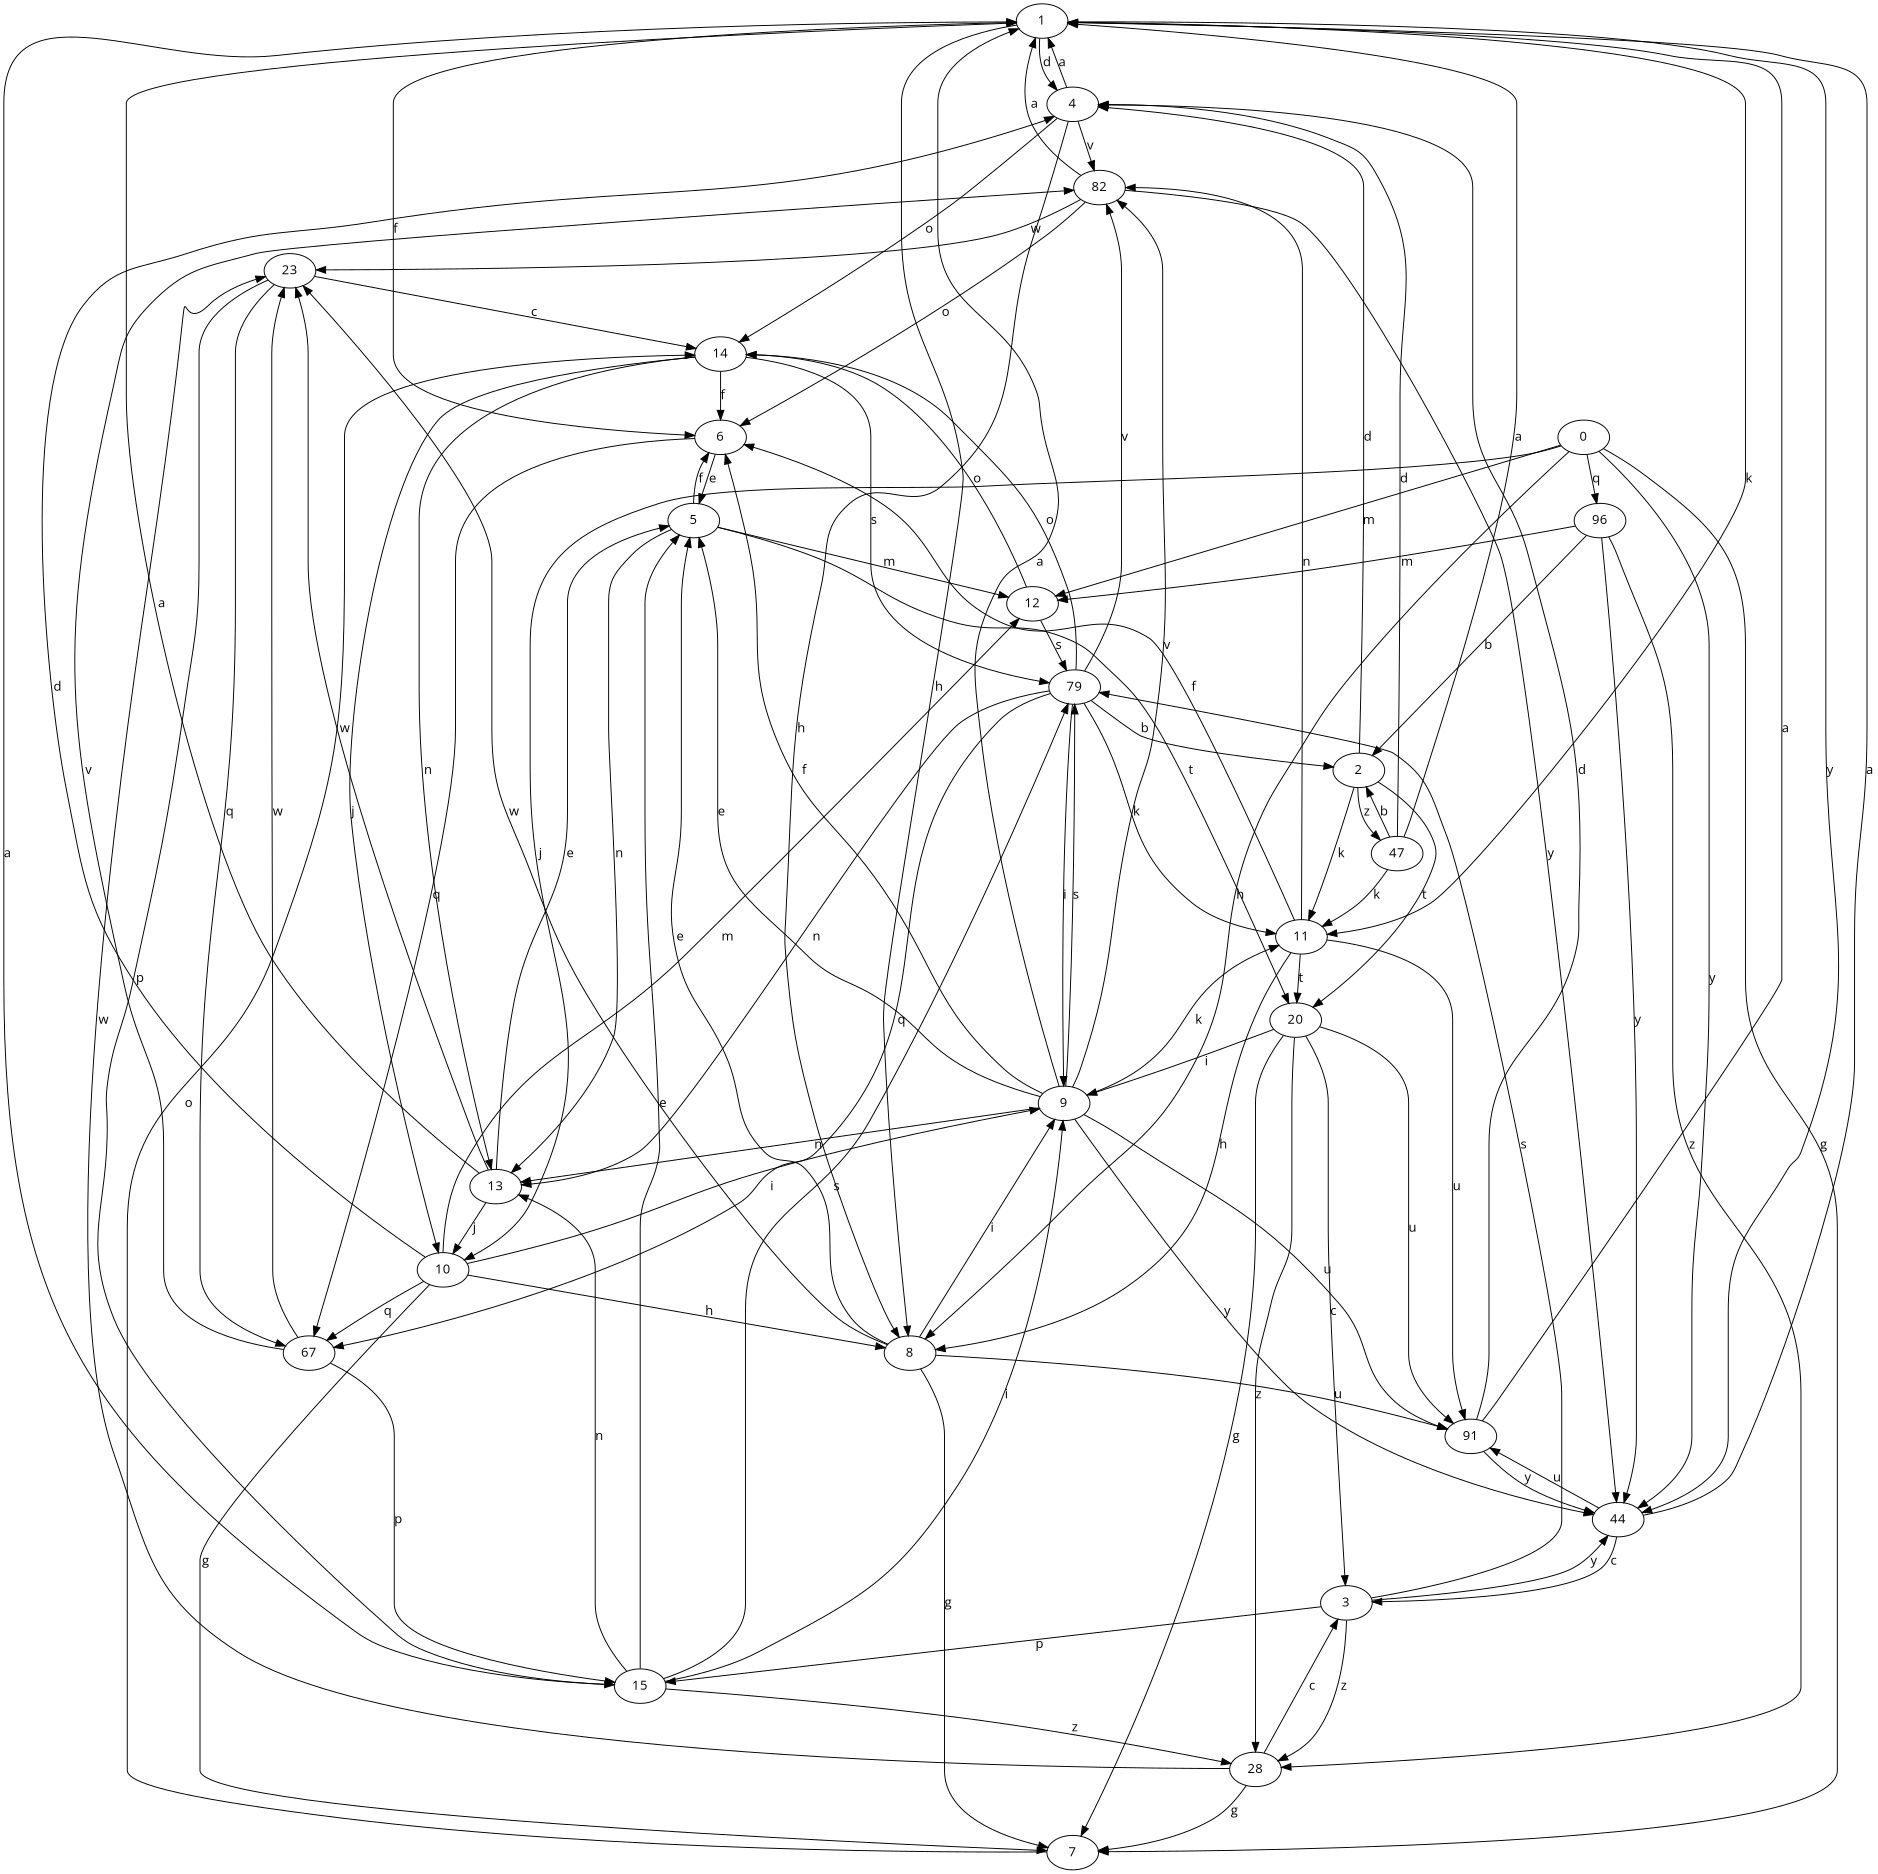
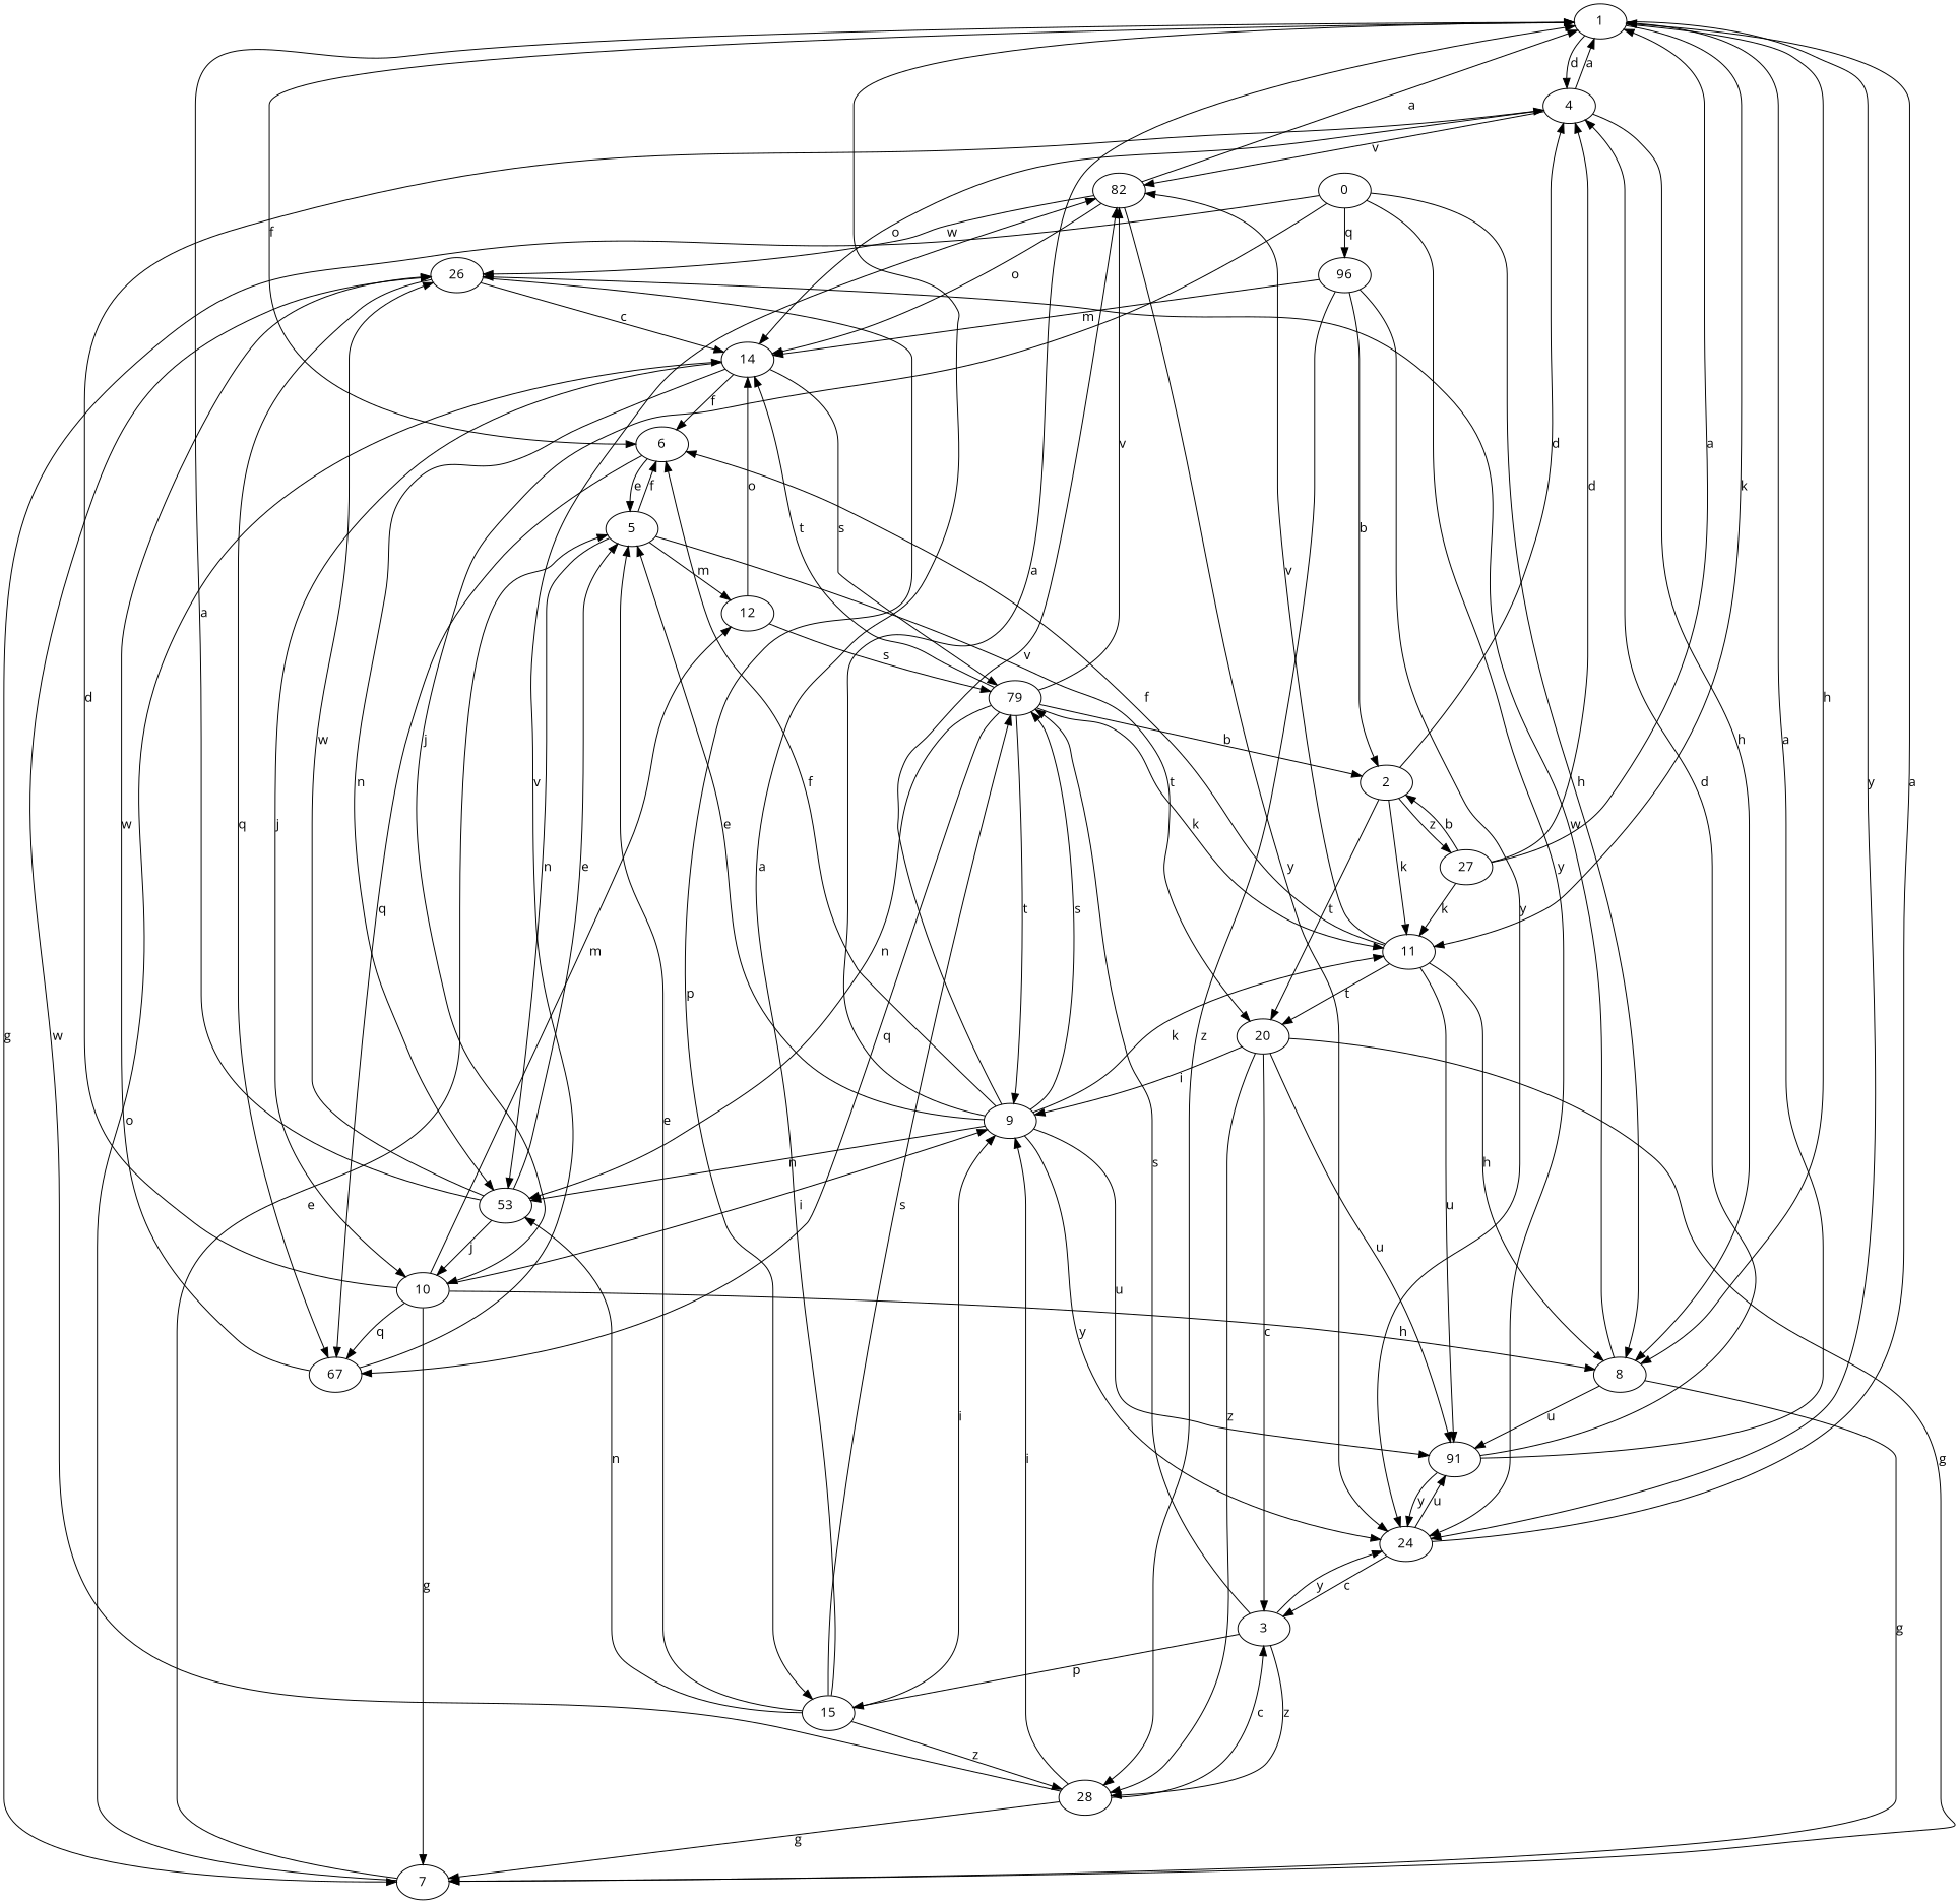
  strict digraph {
    fontname="Open Sans"
    node [fontname="Open Sans"]
    edge [fontname="Open Sans"]
    1
    4
    6
    8
    11
-   24 [label=44]
+   24
    14
    n8 [label=82]
    5
    n10 [label=67]
    7
    9
    n13 [label=91]
-   23
+   23 [label=26]
    20
    3
    2
-   27 [label=47]
+   27
    28
    15
    n21 [label=79]
-   13
+   13 [label=53]
    10
    12
    n25 [label=96]
    0
    1 -> 4 [label=d]
    1 -> 6 [label=f]
    1 -> 8 [label=h]
    1 -> 11 [label=k]
    1 -> 24 [label=y]
    4 -> 1 [label=a]
    4 -> 8 [label=h]
    4 -> 14 [label=o]
    4 -> n8 [label=v]
    6 -> 5 [label=e]
    6 -> n10 [label=q]
    8 -> 7 [label=g]
-   8 -> 9 [label=i]
+   28 -> 9 [label=i]
    8 -> n13 [label=u]
    8 -> 23 [label=w]
    11 -> 6 [label=f]
    11 -> 8 [label=h]
-   11 -> n8 [label=n]
+   11 -> n8 [label=v]
    11 -> n13 [label=u]
    11 -> 20 [label=t]
    24 -> 1 [label=a]
    24 -> n13 [label=u]
    24 -> 3 [label=c]
    14 -> 6 [label=f]
    14 -> n21 [label=s]
    14 -> 13 [label=n]
    14 -> 10 [label=j]
    n8 -> 1 [label=a]
    n8 -> 24 [label=y]
-   n8 -> 6 [label=o]
+   n8 -> 14 [label=o]
    n8 -> 23 [label=w]
    5 -> 6 [label=f]
    5 -> 20 [label=t]
    5 -> 13 [label=n]
    5 -> 12 [label=m]
    n10 -> n8 [label=v]
    n10 -> 23 [label=w]
-   n10 -> 15 [label=p]
    7 -> 14 [label=o]
-   8 -> 5 [label=e]
+   7 -> 5 [label=e]
    9 -> 1 [label=a]
    9 -> 6 [label=f]
    9 -> 11 [label=k]
    9 -> 24 [label=y]
    9 -> n8 [label=v]
    9 -> 5 [label=e]
    9 -> n13 [label=u]
    9 -> n21 [label=s]
    9 -> 13 [label=n]
    n13 -> 1 [label=a]
    n13 -> 4 [label=d]
    n13 -> 24 [label=y]
    23 -> 14 [label=c]
    23 -> n10 [label=q]
    23 -> 15 [label=p]
    20 -> 7 [label=g]
    20 -> 9 [label=i]
    20 -> n13 [label=u]
    20 -> 3 [label=c]
    20 -> 28 [label=z]
    3 -> 24 [label=y]
    3 -> 28 [label=z]
    3 -> 15 [label=p]
    3 -> n21 [label=s]
    2 -> 4 [label=d]
    2 -> 11 [label=k]
    2 -> 20 [label=t]
    2 -> 27 [label=z]
    27 -> 1 [label=a]
    27 -> 4 [label=d]
    27 -> 11 [label=k]
    27 -> 2 [label=b]
    28 -> 7 [label=g]
    28 -> 23 [label=w]
    28 -> 3 [label=c]
    15 -> 1 [label=a]
    15 -> 5 [label=e]
    15 -> 9 [label=i]
    15 -> 28 [label=z]
    15 -> n21 [label=s]
    15 -> 13 [label=n]
    n21 -> 11 [label=k]
-   n21 -> 14 [label=o]
+   n21 -> 14 [label=t]
    n21 -> n8 [label=v]
    n21 -> n10 [label=q]
-   n21 -> 9 [label=i]
+   n21 -> 9 [label=t]
    n21 -> 2 [label=b]
    n21 -> 13 [label=n]
    13 -> 1 [label=a]
    13 -> 5 [label=e]
    13 -> 23 [label=w]
    13 -> 10 [label=j]
    10 -> 4 [label=d]
    10 -> 8 [label=h]
    10 -> n10 [label=q]
    10 -> 7 [label=g]
    10 -> 9 [label=i]
    10 -> 12 [label=m]
    12 -> 14 [label=o]
    12 -> n21 [label=s]
    n25 -> 24 [label=y]
    n25 -> 2 [label=b]
    n25 -> 28 [label=z]
-   n25 -> 12 [label=m]
+   n25 -> 14 [label=m]
    0 -> 8 [label=h]
    0 -> 24 [label=y]
    0 -> 7 [label=g]
    0 -> 10 [label=j]
-   0 -> 12 [label=m]
    0 -> n25 [label=q]
  }
